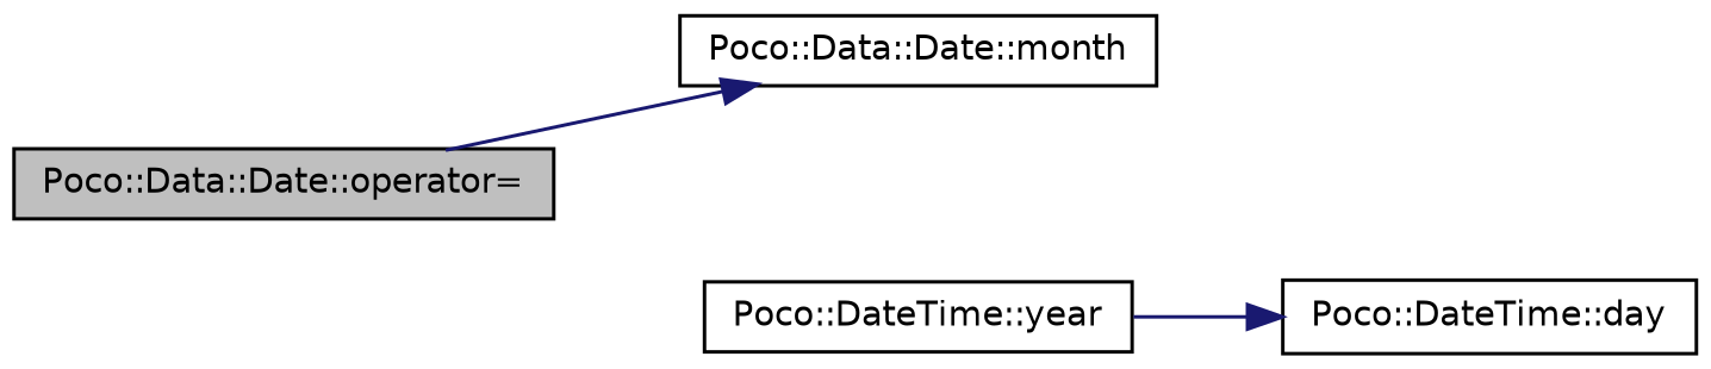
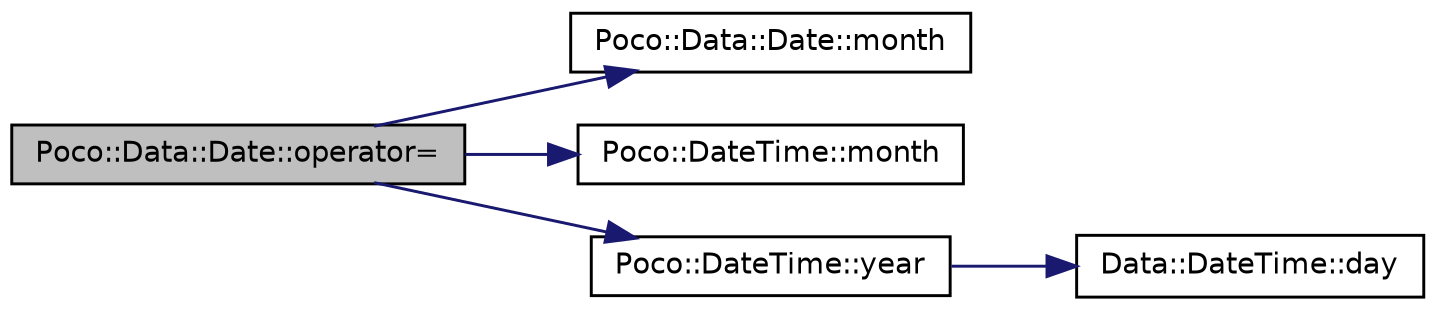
  digraph {
    rankdir=LR
    node [color=black fillcolor=white fontname=Helvetica fontsize=10 shape=record style=filled]
    edge [color=midnightblue fontname=Helvetica fontsize=10 labelfontname=Helvetica labelfontsize=10 style=solid]
    n1 [fillcolor=grey75 fontcolor=black height=0.2 label="Poco::Data::Date::operator=" width=0.4]
    n2 [height=0.2 label="Poco::Data::Date::month" width=0.4]
+   n3 [height=0.2 label="Poco::DateTime::month" width=0.4]
    n4 [height=0.2 label="Poco::DateTime::year" width=0.4]
-   n5 [height=0.2 label="Poco::DateTime::day" width=0.4]
+   n5 [height=0.2 label="Data::DateTime::day" width=0.4]
    n1 -> n2
+   n1 -> n3
+   n1 -> n4
    n4 -> n5
  }
